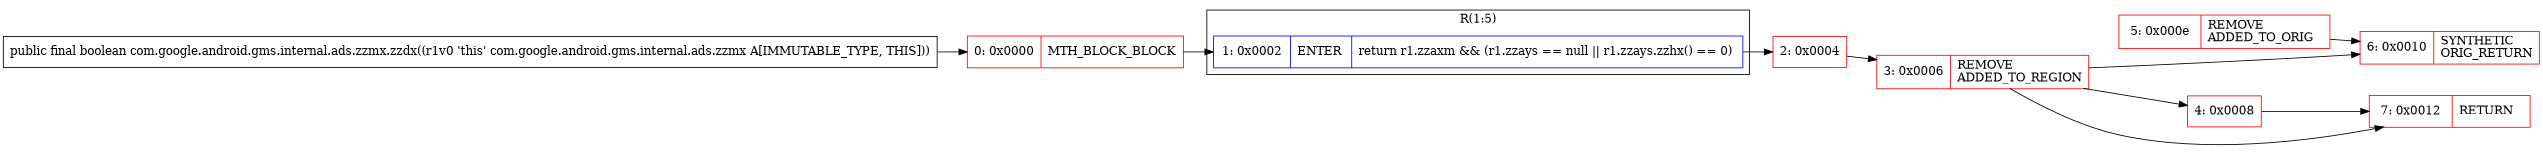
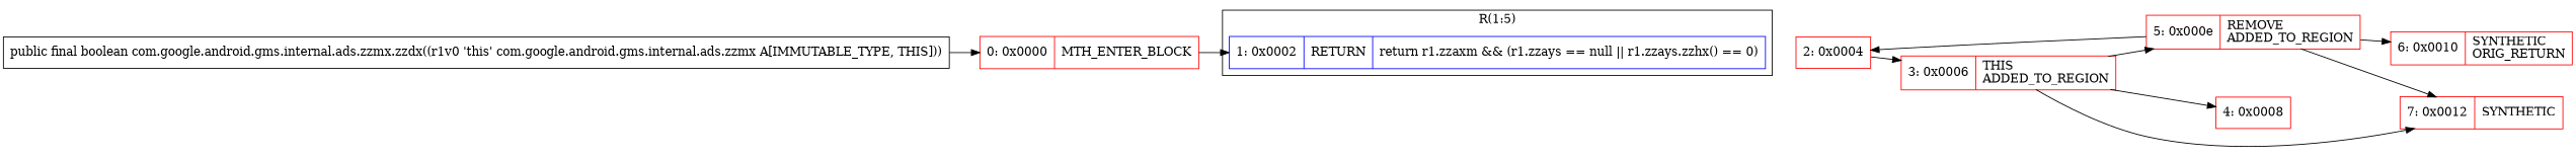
  digraph {
    rankdir=LR
    node [color=red shape=record]
-   n1 [color=blue label="{1\:\ 0x0002|ENTER\l|return r1.zzaxm && (r1.zzays == null \|\| r1.zzays.zzhx() == 0)\l}"]
+   n1 [color=blue label="{1\:\ 0x0002|RETURN\l|return r1.zzaxm && (r1.zzays == null \|\| r1.zzays.zzhx() == 0)\l}"]
    n2 [label="{2\:\ 0x0004}"]
-   n3 [label="{3\:\ 0x0006|REMOVE\lADDED_TO_REGION\l}"]
-   n4 [label="{7\:\ 0x0012|RETURN\l}"]
-   n5 [label="{0\:\ 0x0000|MTH_BLOCK_BLOCK\l}"]
+   n3 [label="{3\:\ 0x0006|THIS\lADDED_TO_REGION\l}"]
+   n4 [label="{7\:\ 0x0012|SYNTHETIC\l}"]
+   n5 [label="{0\:\ 0x0000|MTH_ENTER_BLOCK\l}"]
    n6 [label="{4\:\ 0x0008}"]
    n7 [label="{6\:\ 0x0010|SYNTHETIC\lORIG_RETURN\l}"]
-   n8 [label="{5\:\ 0x000e|REMOVE\lADDED_TO_ORIG\l}"]
+   n8 [label="{5\:\ 0x000e|REMOVE\lADDED_TO_REGION\l}"]
    n9 [label="{public final boolean com.google.android.gms.internal.ads.zzmx.zzdx((r1v0 'this' com.google.android.gms.internal.ads.zzmx A[IMMUTABLE_TYPE, THIS])) }" color=""]
    subgraph cluster_1 {
      label="R(1:5)"
      n1
    }
-   n1 -> n2
+   n8 -> n2
    n2 -> n3
    n3 -> n4
    n3 -> n6
-   n3 -> n7
+   n3 -> n8
    n5 -> n1
-   n6 -> n4
+   n8 -> n4
    n8 -> n7
    n9 -> n5
  }
